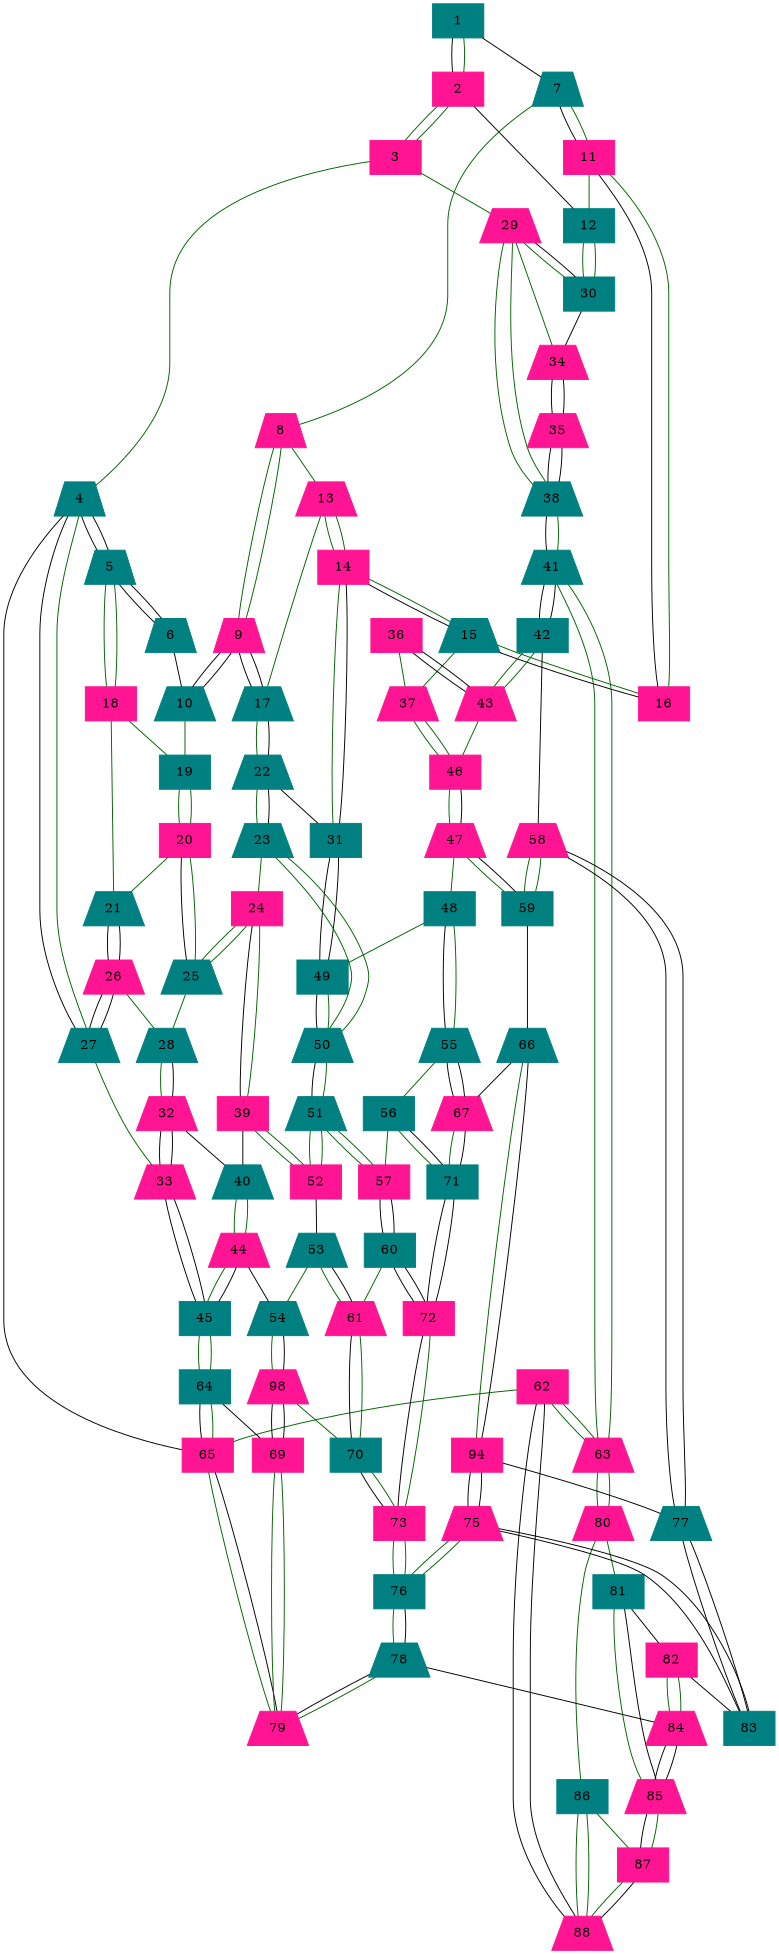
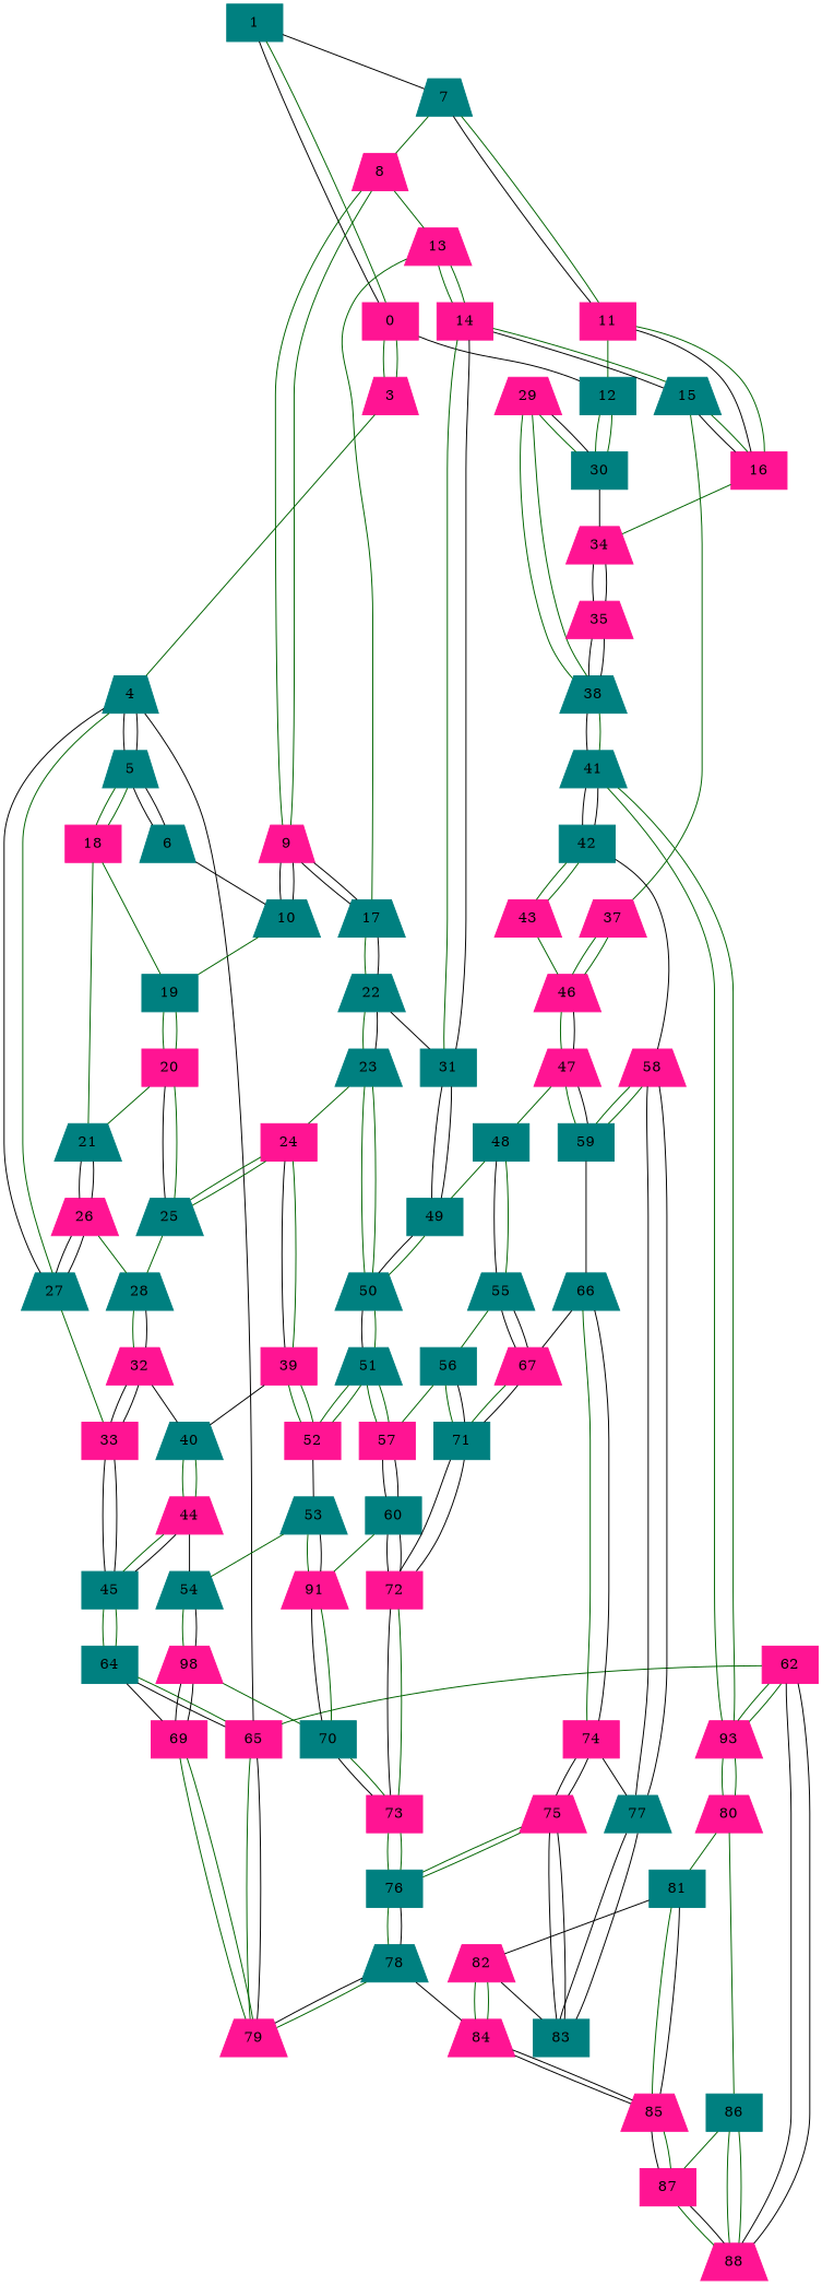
  graph {
    node [color=deeppink shape=trapezium style=filled]
    edge [color=darkgreen]
    1 [color=teal shape=box]
-   2 [shape=box]
+   2 [shape=box label=0]
    7 [color=teal]
-   3 [shape=box]
+   3
    12 [color=teal shape=box]
    8
    11 [shape=box]
    4 [color=teal]
    29
    30 [color=teal shape=box]
    5 [color=teal]
    27 [color=teal]
    65 [shape=box]
    38 [color=teal]
    62 [shape=box]
-   63
+   63 [label=93]
    88
    6 [color=teal]
    18 [shape=box]
-   33
+   33 [shape=box]
    79
    10 [color=teal]
    19 [color=teal shape=box]
    21 [color=teal]
    9
    13
    16 [shape=box]
    17 [color=teal]
    14 [shape=box]
    22 [color=teal]
    20 [shape=box]
    34
    15 [color=teal]
    31 [color=teal shape=box]
    37
    49 [color=teal shape=box]
-   46 [shape=box]
+   46
    35
    23 [color=teal]
    26
    25 [color=teal]
    28 [color=teal]
    24 [shape=box]
    50 [color=teal]
    39 [shape=box]
    51 [color=teal]
    40 [color=teal]
    52 [shape=box]
    32
    45 [color=teal shape=box]
    41 [color=teal]
    44
    64 [color=teal shape=box]
-   36 [shape=box]
    43
    47
    42 [color=teal shape=box]
    53 [color=teal]
    54 [color=teal]
    58
    80
    59 [color=teal shape=box]
    77 [color=teal]
    n64 [label=98]
    69 [shape=box]
    48 [color=teal shape=box]
    55 [color=teal]
    66 [color=teal]
    56 [color=teal shape=box]
    67
    57 [shape=box]
    60 [color=teal shape=box]
-   61
+   61 [label=91]
    70 [color=teal shape=box]
    71 [color=teal shape=box]
    72 [shape=box]
    83 [color=teal shape=box]
-   74 [shape=box label=94]
+   74 [shape=box]
    73 [shape=box]
    81 [color=teal shape=box]
    86 [color=teal shape=box]
    75
    76 [color=teal shape=box]
    78 [color=teal]
    84
    85
-   82 [shape=box]
+   82
    87 [shape=box]
    1 -- 2 [color=black]
    1 -- 2
    1 -- 7 [color=black]
    2 -- 3
    2 -- 3
    2 -- 12 [color=black]
    7 -- 8
    7 -- 11 [color=black]
    7 -- 11
    3 -- 4
-   3 -- 29
    12 -- 30
    12 -- 30
    8 -- 9
    8 -- 9
    8 -- 13
    11 -- 12
    11 -- 16 [color=black]
    11 -- 16
    4 -- 5 [color=black]
    4 -- 5 [color=black]
    4 -- 27 [color=black]
    4 -- 27
    4 -- 65 [color=black]
    29 -- 30
    29 -- 30 [color=black]
    29 -- 38
    29 -- 38
    30 -- 34 [color=black]
    5 -- 6 [color=black]
    5 -- 6 [color=black]
    5 -- 18
    5 -- 18
    27 -- 33
    65 -- 79
    65 -- 79 [color=black]
    38 -- 41 [color=black]
    38 -- 41
    62 -- 65
    62 -- 63
    62 -- 63
    62 -- 88 [color=black]
    62 -- 88 [color=black]
    63 -- 80
    63 -- 80
    6 -- 10 [color=black]
    18 -- 19
    18 -- 21
    33 -- 45 [color=black]
    33 -- 45 [color=black]
    10 -- 19
    19 -- 20
    19 -- 20
    21 -- 26 [color=black]
    21 -- 26 [color=black]
    9 -- 10 [color=black]
    9 -- 10 [color=black]
    9 -- 17 [color=black]
    9 -- 17 [color=black]
    13 -- 17
    13 -- 14
    13 -- 14
-   29 -- 34
+   16 -- 34
    17 -- 22
    17 -- 22 [color=black]
    14 -- 15 [color=black]
    14 -- 15
    14 -- 31
    14 -- 31 [color=black]
    22 -- 31 [color=black]
    22 -- 23
    22 -- 23 [color=black]
    20 -- 21
    20 -- 25 [color=black]
    20 -- 25
    34 -- 35 [color=black]
    34 -- 35 [color=black]
    15 -- 16 [color=black]
    15 -- 16
    15 -- 37
    31 -- 49 [color=black]
    31 -- 49 [color=black]
    37 -- 46
    37 -- 46
    49 -- 50 [color=black]
    49 -- 50
    46 -- 47
    46 -- 47 [color=black]
    35 -- 38 [color=black]
    35 -- 38 [color=black]
    23 -- 24
    23 -- 50
    23 -- 50
    26 -- 27 [color=black]
    26 -- 27 [color=black]
    26 -- 28
    25 -- 28
    28 -- 32
    28 -- 32 [color=black]
    24 -- 25
    24 -- 25
    24 -- 39 [color=black]
    24 -- 39
    50 -- 51 [color=black]
    50 -- 51
    39 -- 40 [color=black]
    39 -- 52
    39 -- 52
    51 -- 52
    51 -- 52
    51 -- 57
    51 -- 57
    40 -- 44
    40 -- 44
    52 -- 53 [color=black]
    32 -- 33 [color=black]
    32 -- 33 [color=black]
    32 -- 40 [color=black]
    45 -- 64
    45 -- 64
    41 -- 63
    41 -- 63
    41 -- 42 [color=black]
    41 -- 42 [color=black]
    44 -- 45
    44 -- 45 [color=black]
    44 -- 54 [color=black]
    64 -- 65 [color=black]
    64 -- 65
    64 -- 69 [color=black]
-   36 -- 37
-   36 -- 43 [color=black]
-   36 -- 43 [color=black]
    43 -- 46
    47 -- 59
    47 -- 59 [color=black]
    47 -- 48
    42 -- 43
    42 -- 43
    42 -- 58 [color=black]
    53 -- 54
    53 -- 61
    53 -- 61 [color=black]
    54 -- n64
    54 -- n64 [color=black]
    58 -- 59
    58 -- 59
    58 -- 77 [color=black]
    58 -- 77 [color=black]
    80 -- 81
    80 -- 86
    59 -- 66 [color=black]
    77 -- 83 [color=black]
    77 -- 83 [color=black]
    n64 -- 69 [color=black]
    n64 -- 69 [color=black]
    n64 -- 70
    69 -- 79
    69 -- 79
    48 -- 49
    48 -- 55 [color=black]
    48 -- 55
    55 -- 56
    55 -- 67 [color=black]
    55 -- 67 [color=black]
    66 -- 67 [color=black]
    66 -- 74
    66 -- 74 [color=black]
    56 -- 57
    56 -- 71
    56 -- 71 [color=black]
    67 -- 71
    67 -- 71 [color=black]
    57 -- 60 [color=black]
    57 -- 60 [color=black]
    60 -- 61
    60 -- 72 [color=black]
    60 -- 72 [color=black]
    61 -- 70 [color=black]
    61 -- 70
    70 -- 73 [color=black]
    70 -- 73
    71 -- 72 [color=black]
    71 -- 72 [color=black]
    72 -- 73 [color=black]
    72 -- 73
    74 -- 77 [color=black]
    74 -- 75 [color=black]
    74 -- 75 [color=black]
    73 -- 76
    73 -- 76
    81 -- 85
    81 -- 85 [color=black]
    81 -- 82 [color=black]
    86 -- 88
    86 -- 88
    86 -- 87
    75 -- 83 [color=black]
    75 -- 83 [color=black]
    75 -- 76
    75 -- 76
    76 -- 78
    76 -- 78 [color=black]
    78 -- 79 [color=black]
    78 -- 79
    78 -- 84 [color=black]
    84 -- 85 [color=black]
    84 -- 85 [color=black]
    85 -- 87 [color=black]
    85 -- 87
    82 -- 83 [color=black]
    82 -- 84
    82 -- 84
    87 -- 88
    87 -- 88 [color=black]
  }
